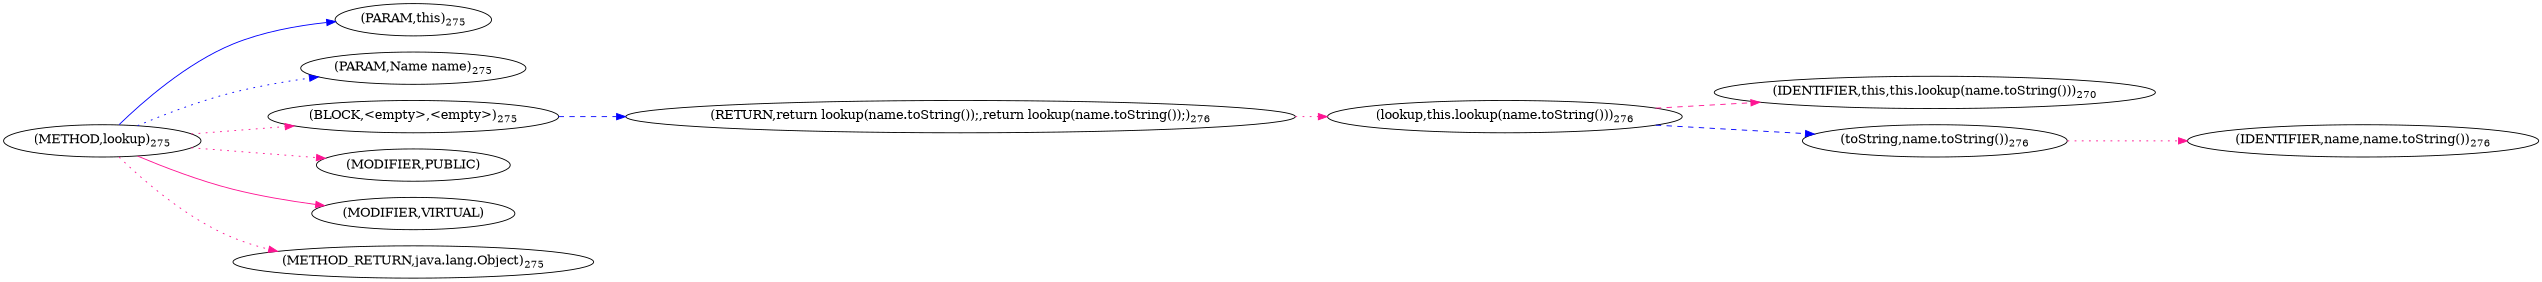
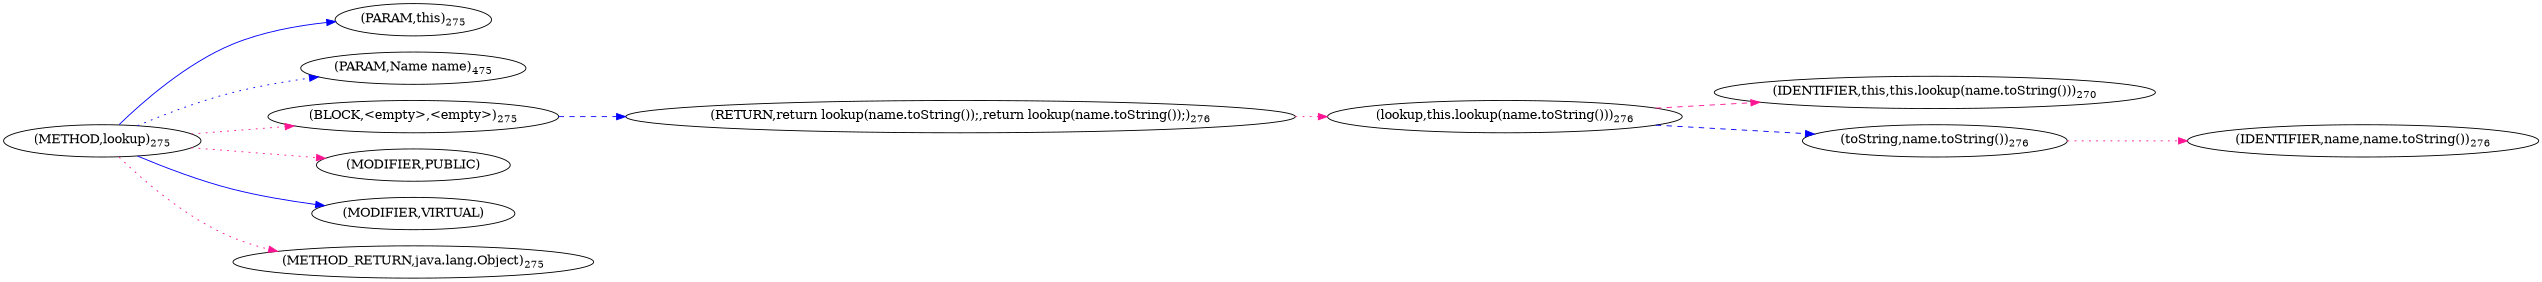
  digraph {
    rankdir=LR
    edge [color=deeppink style=dotted]
    n1 [label=<(METHOD,lookup)<SUB>275</SUB>>]
    n2 [label=<(PARAM,this)<SUB>275</SUB>>]
-   n3 [label=<(PARAM,Name name)<SUB>275</SUB>>]
+   n3 [label=<(PARAM,Name name)<SUB>475</SUB>>]
    n4 [label=<(BLOCK,&lt;empty&gt;,&lt;empty&gt;)<SUB>275</SUB>>]
    n5 [label=<(MODIFIER,PUBLIC)>]
    n6 [label=<(MODIFIER,VIRTUAL)>]
    n7 [label=<(METHOD_RETURN,java.lang.Object)<SUB>275</SUB>>]
    n8 [label=<(RETURN,return lookup(name.toString());,return lookup(name.toString());)<SUB>276</SUB>>]
    n9 [label=<(lookup,this.lookup(name.toString()))<SUB>276</SUB>>]
    n10 [label=<(IDENTIFIER,this,this.lookup(name.toString()))<SUB>270</SUB>>]
    n11 [label=<(toString,name.toString())<SUB>276</SUB>>]
    n12 [label=<(IDENTIFIER,name,name.toString())<SUB>276</SUB>>]
    n1 -> n2 [color=blue style=solid]
    n1 -> n3 [color=blue]
    n1 -> n4
    n1 -> n5
-   n1 -> n6 [style=solid]
+   n1 -> n6 [color=blue style=solid]
    n1 -> n7
    n4 -> n8 [color=blue style=dashed]
    n8 -> n9
    n9 -> n10 [style=dashed]
    n9 -> n11 [color=blue style=dashed]
    n11 -> n12
  }
